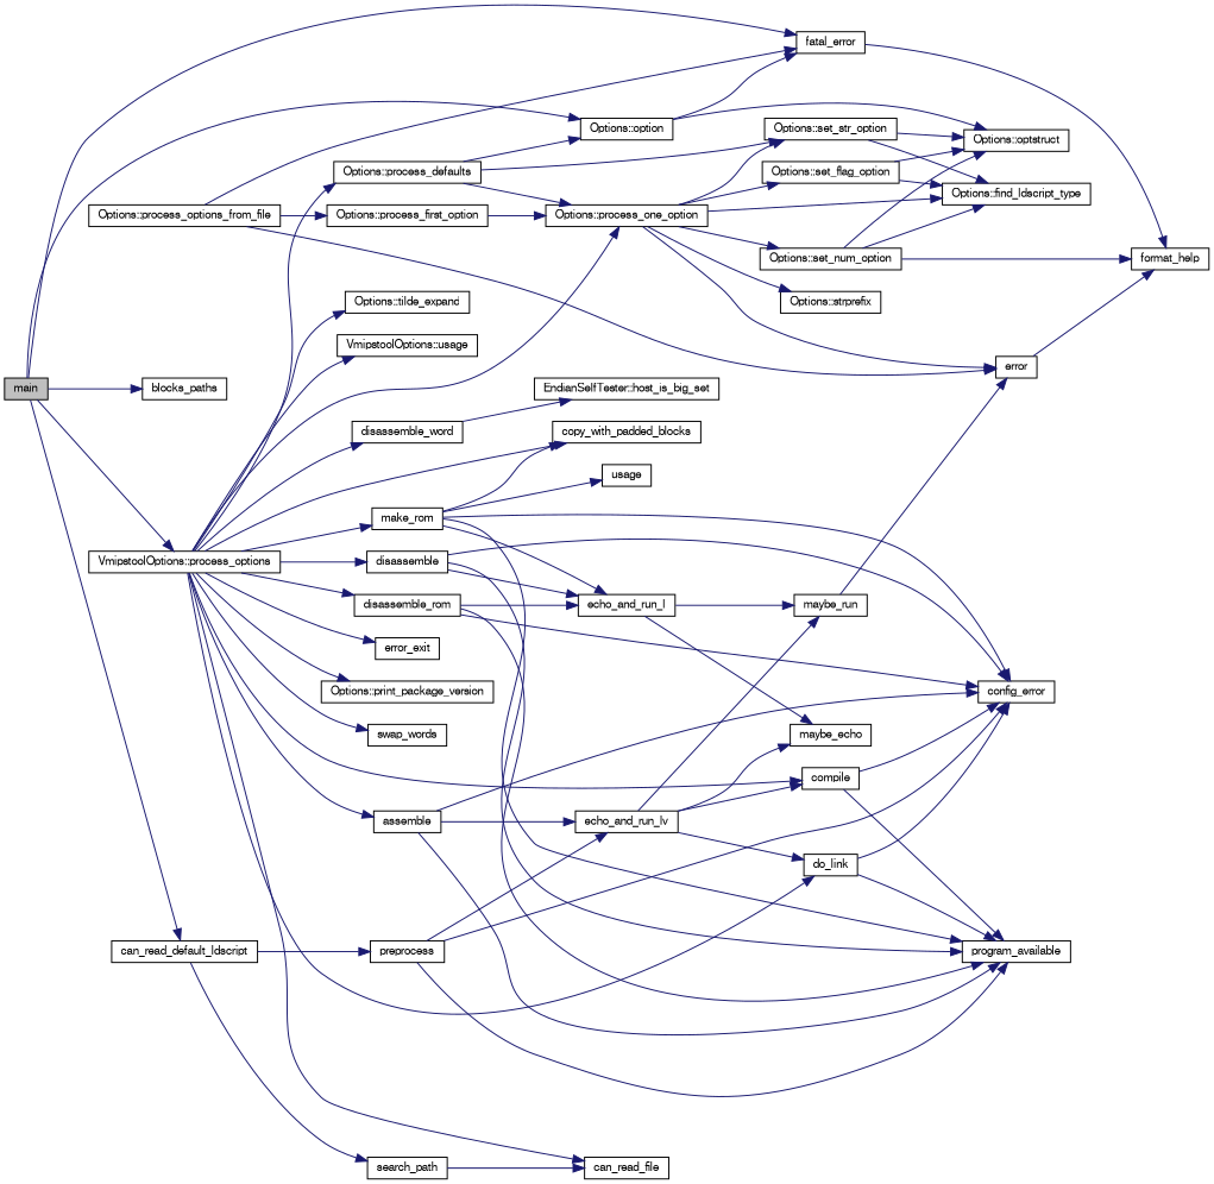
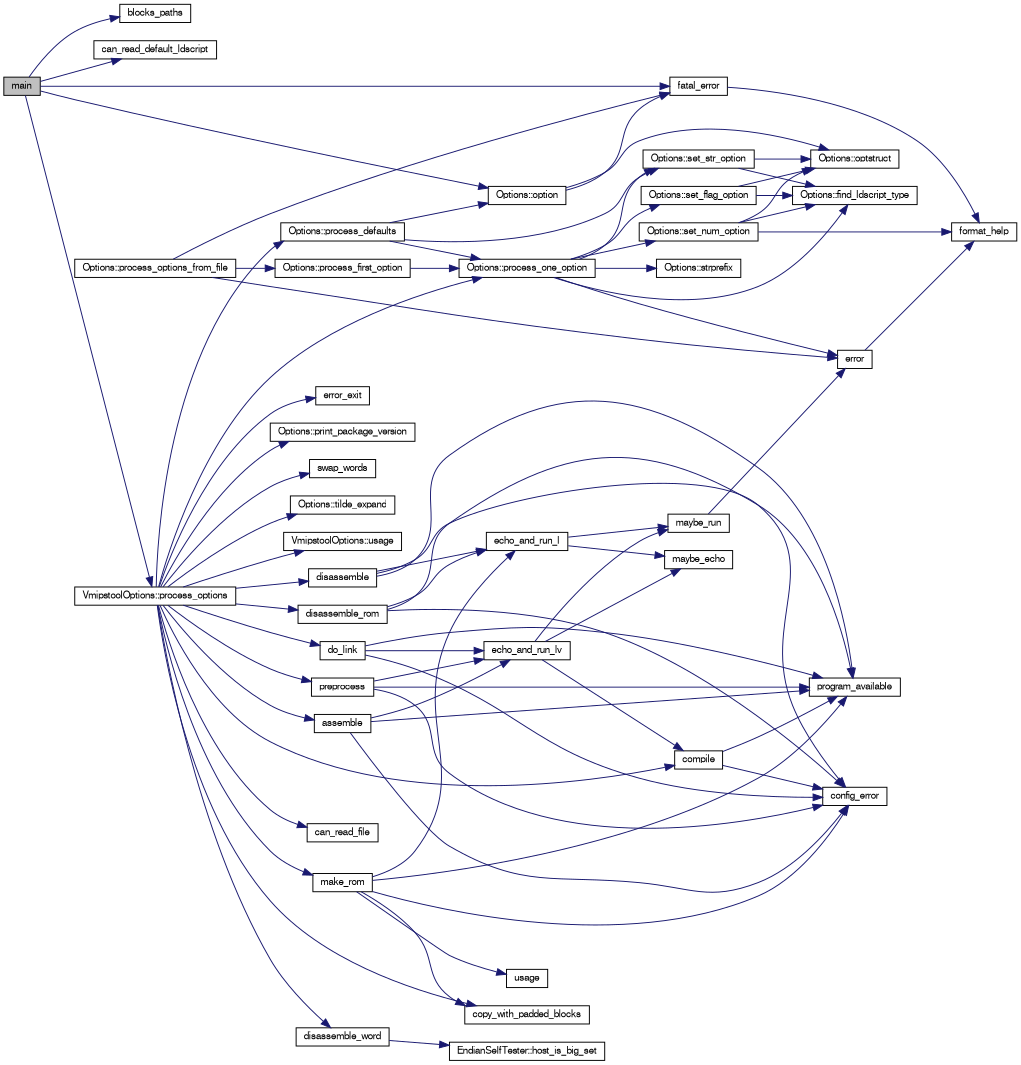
  digraph {
    rankdir=LR
    node [color=black fillcolor=white fontname=FreeSans fontsize=10 shape=record style=filled]
    edge [color=midnightblue fontname=FreeSans fontsize=10 labelfontname=FreeSans labelfontsize=10 style=solid]
    n1 [fillcolor=grey75 fontcolor=black height=0.2 label=main width=0.4]
    n2 [height=0.2 label=can_read_default_ldscript width=0.4]
    n3 [height=0.2 label=fatal_error width=0.4]
    n4 [height=0.2 label="Options::option" width=0.4]
    n5 [height=0.2 label="VmipstoolOptions::process_options" width=0.4]
    n6 [height=0.2 label=blocks_paths width=0.4]
-   n7 [height=0.2 label=search_path width=0.4]
    n8 [height=0.2 label=format_help width=0.4]
    n9 [height=0.2 label="Options::optstruct" width=0.4]
    n10 [height=0.2 label=can_read_file width=0.4]
    n11 [height=0.2 label=assemble width=0.4]
    n12 [height=0.2 label=compile width=0.4]
    n13 [height=0.2 label=disassemble width=0.4]
    n14 [height=0.2 label=disassemble_rom width=0.4]
    n15 [height=0.2 label=disassemble_word width=0.4]
    n16 [height=0.2 label=do_link width=0.4]
    n17 [height=0.2 label=error_exit width=0.4]
    n18 [height=0.2 label=make_rom width=0.4]
    n19 [height=0.2 label=preprocess width=0.4]
    n20 [height=0.2 label="Options::print_package_version" width=0.4]
    n21 [height=0.2 label="Options::process_defaults" width=0.4]
    n22 [height=0.2 label="Options::process_one_option" width=0.4]
    n23 [height=0.2 label=swap_words width=0.4]
    n24 [height=0.2 label="Options::tilde_expand" width=0.4]
    n25 [height=0.2 label="VmipstoolOptions::usage" width=0.4]
    n26 [height=0.2 label=copy_with_padded_blocks width=0.4]
    n27 [height=0.2 label=config_error width=0.4]
    n28 [height=0.2 label=echo_and_run_lv width=0.4]
    n29 [height=0.2 label=program_available width=0.4]
    n30 [height=0.2 label=echo_and_run_l width=0.4]
    n31 [height=0.2 label="EndianSelfTester::host_is_big_set" width=0.4]
    n32 [height=0.2 label=usage width=0.4]
    n33 [height=0.2 label="Options::set_str_option" width=0.4]
    n34 [height=0.2 label=error width=0.4]
    n35 [height=0.2 label="Options::find_ldscript_type" width=0.4]
    n36 [height=0.2 label="Options::set_flag_option" width=0.4]
    n37 [height=0.2 label="Options::set_num_option" width=0.4]
    n38 [height=0.2 label="Options::strprefix" width=0.4]
    n39 [height=0.2 label="Options::process_options_from_file" width=0.4]
    n40 [height=0.2 label="Options::process_first_option" width=0.4]
    n41 [height=0.2 label=maybe_echo width=0.4]
    n42 [height=0.2 label=maybe_run width=0.4]
    n1 -> n2
    n1 -> n3
    n1 -> n4
    n1 -> n5
    n1 -> n6
-   n2 -> n7
    n3 -> n8
    n4 -> n3
    n4 -> n9
    n5 -> n10
    n5 -> n11
    n5 -> n12
    n5 -> n13
    n5 -> n14
    n5 -> n15
    n5 -> n16
    n5 -> n17
    n5 -> n18
-   n2 -> n19
+   n5 -> n19
    n5 -> n20
    n5 -> n21
    n5 -> n22
    n5 -> n23
    n5 -> n24
    n5 -> n25
    n5 -> n26
-   n7 -> n10
    n11 -> n27
    n11 -> n28
    n11 -> n29
    n12 -> n27
    n12 -> n29
    n13 -> n27
    n13 -> n29
    n13 -> n30
    n14 -> n27
    n14 -> n29
    n14 -> n30
    n15 -> n31
    n16 -> n27
-   n28 -> n16
+   n16 -> n28
    n16 -> n29
    n18 -> n26
    n18 -> n27
    n18 -> n29
    n18 -> n30
    n18 -> n32
    n19 -> n27
    n19 -> n28
    n19 -> n29
    n21 -> n4
    n21 -> n22
    n21 -> n33
    n22 -> n33
    n22 -> n34
    n22 -> n35
    n22 -> n36
    n22 -> n37
    n22 -> n38
    n28 -> n12
    n28 -> n41
    n28 -> n42
    n30 -> n41
    n30 -> n42
    n33 -> n9
    n33 -> n35
    n34 -> n8
    n36 -> n9
    n36 -> n35
    n37 -> n8
    n37 -> n9
    n37 -> n35
    n39 -> n3
    n39 -> n34
    n39 -> n40
    n40 -> n22
    n42 -> n34
  }
